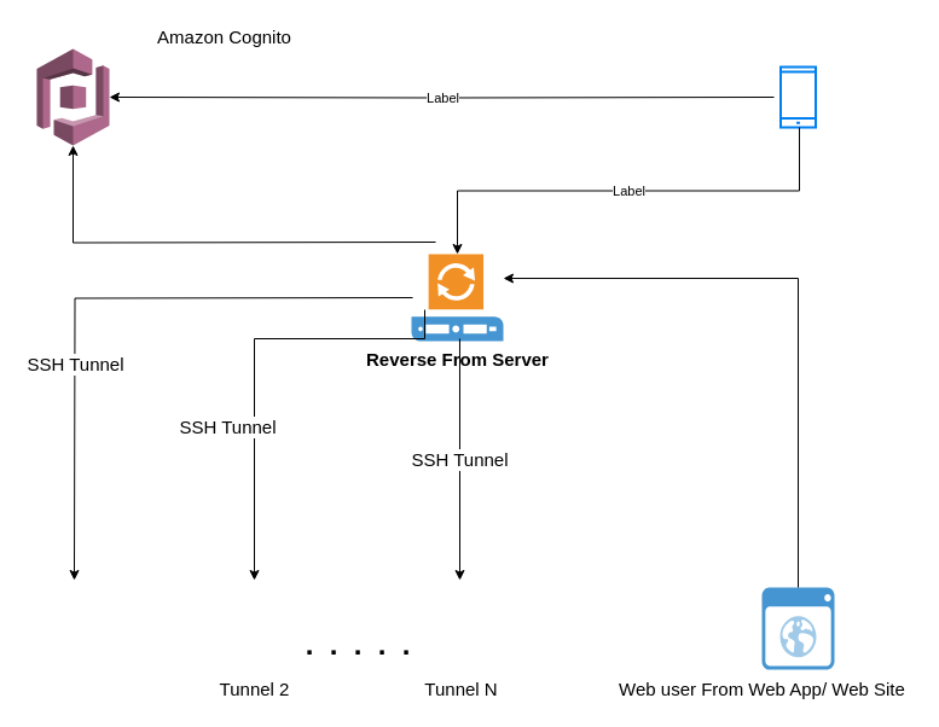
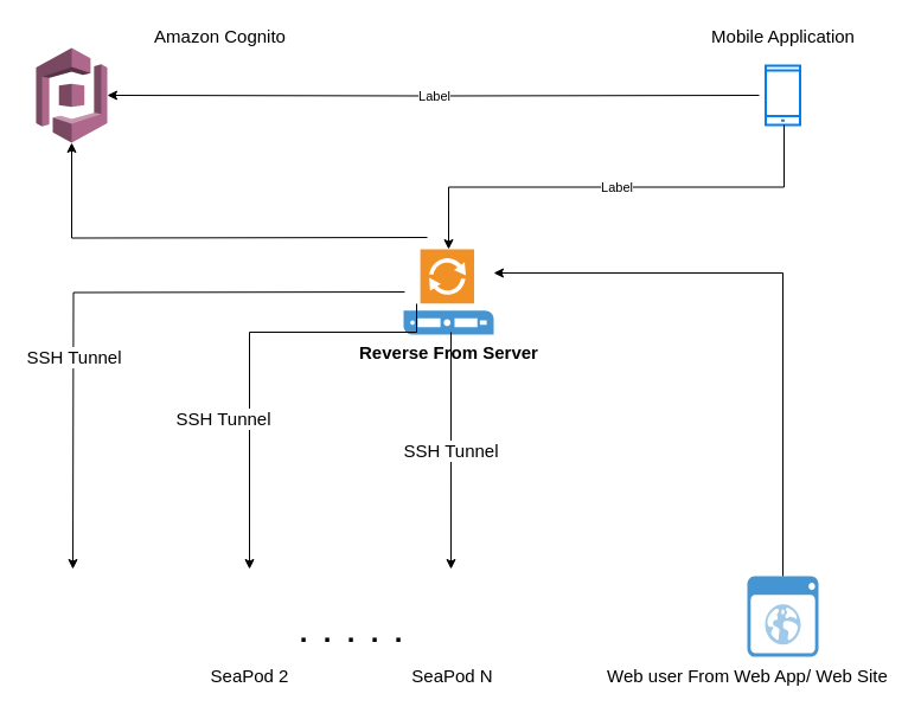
  <mxCell id="0" />
  <mxCell id="1" parent="0" />
  <mxCell id="2" value="" style="shape=image;html=1;verticalAlign=top;verticalLabelPosition=bottom;labelBackgroundColor=#ffffff;imageAspect=0;aspect=fixed;image=https://cdn4.iconfinder.com/data/icons/logos-and-brands/512/272_Raspberry_Pi_logo-128.png" vertex="1" parent="1"><mxGeometry x="20" y="480" width="80" height="80" as="geometry" /></mxCell>
  <mxCell id="3" value="" style="shape=image;html=1;verticalAlign=top;verticalLabelPosition=bottom;labelBackgroundColor=#ffffff;imageAspect=0;aspect=fixed;image=https://cdn4.iconfinder.com/data/icons/logos-and-brands/512/272_Raspberry_Pi_logo-128.png" vertex="1" parent="1"><mxGeometry x="340" y="480" width="80" height="80" as="geometry" /></mxCell>
  <mxCell id="4" value="" style="outlineConnect=0;dashed=0;verticalLabelPosition=bottom;verticalAlign=top;align=center;html=1;shape=mxgraph.aws3.cognito;fillColor=#AD688B;gradientColor=none;" vertex="1" parent="1"><mxGeometry x="30" y="40" width="60" height="80" as="geometry" /></mxCell>
  <mxCell id="5" value="&lt;font style=&quot;font-size: 15px&quot;&gt;&lt;b&gt;Reverse From Server&lt;/b&gt;&lt;/font&gt;" style="shadow=0;dashed=0;html=1;strokeColor=none;fillColor=#4495D1;labelPosition=center;verticalLabelPosition=bottom;verticalAlign=top;align=center;outlineConnect=0;shape=mxgraph.veeam.proxy_server;" vertex="1" parent="1"><mxGeometry x="340" y="210" width="76" height="72" as="geometry" /></mxCell>
  <mxCell id="6" value="" style="shadow=0;dashed=0;html=1;strokeColor=none;fillColor=#4495D1;labelPosition=center;verticalLabelPosition=bottom;verticalAlign=top;align=center;outlineConnect=0;shape=mxgraph.veeam.2d.web_ui;" vertex="1" parent="1"><mxGeometry x="630" y="486" width="60" height="68" as="geometry" /></mxCell>
  <mxCell id="7" value="" style="html=1;verticalLabelPosition=bottom;align=center;labelBackgroundColor=#ffffff;verticalAlign=top;strokeWidth=2;strokeColor=#0080F0;shadow=0;dashed=0;shape=mxgraph.ios7.icons.smartphone;" vertex="1" parent="1"><mxGeometry x="645.5" y="55" width="29" height="50" as="geometry" /></mxCell>
  <mxCell id="8" value="" style="endArrow=classic;html=1;rounded=0;edgeStyle=orthogonalEdgeStyle;exitX=0.534;exitY=1;exitDx=0;exitDy=0;exitPerimeter=0;" edge="1" parent="1" source="7" target="5"><mxGeometry relative="1" as="geometry"><mxPoint x="550" y="290" as="sourcePoint" /><mxPoint x="430" y="370" as="targetPoint" /></mxGeometry></mxCell>
  <mxCell id="9" value="Label" style="edgeLabel;resizable=0;html=1;align=center;verticalAlign=middle;" connectable="0" vertex="1" parent="8"><mxGeometry relative="1" as="geometry" /></mxCell>
  <mxCell id="10" value="" style="endArrow=classic;html=1;rounded=0;edgeStyle=orthogonalEdgeStyle;entryX=0.5;entryY=0;entryDx=0;entryDy=0;" edge="1" parent="1"><mxGeometry relative="1" as="geometry"><mxPoint x="341" y="246" as="sourcePoint" /><mxPoint x="61" y="480" as="targetPoint" /></mxGeometry></mxCell>
  <mxCell id="11" value="&lt;font style=&quot;font-size: 15px&quot;&gt;SSH Tunnel&lt;/font&gt;" style="edgeLabel;resizable=0;html=1;align=center;verticalAlign=middle;" connectable="0" vertex="1" parent="10"><mxGeometry relative="1" as="geometry"><mxPoint x="-23" y="54" as="offset" /></mxGeometry></mxCell>
  <mxCell id="12" value="" style="endArrow=classic;html=1;rounded=0;edgeStyle=orthogonalEdgeStyle;entryX=0.5;entryY=0;entryDx=0;entryDy=0;exitX=0.526;exitY=0.972;exitDx=0;exitDy=0;exitPerimeter=0;" edge="1" parent="1" source="5" target="3"><mxGeometry relative="1" as="geometry"><mxPoint x="350" y="350" as="sourcePoint" /><mxPoint x="450" y="350" as="targetPoint" /></mxGeometry></mxCell>
  <mxCell id="13" value="&lt;font style=&quot;font-size: 15px&quot;&gt;SSH Tunnel&lt;/font&gt;" style="edgeLabel;resizable=0;html=1;align=center;verticalAlign=middle;" connectable="0" vertex="1" parent="12"><mxGeometry relative="1" as="geometry" /></mxCell>
  <mxCell id="14" value="" style="endArrow=classic;html=1;rounded=0;edgeStyle=orthogonalEdgeStyle;entryX=1;entryY=0.5;entryDx=0;entryDy=0;entryPerimeter=0;" edge="1" parent="1" target="4"><mxGeometry relative="1" as="geometry"><mxPoint x="640" y="80" as="sourcePoint" /><mxPoint x="400" y="370" as="targetPoint" /></mxGeometry></mxCell>
  <mxCell id="15" value="Label" style="edgeLabel;resizable=0;html=1;align=center;verticalAlign=middle;" connectable="0" vertex="1" parent="14"><mxGeometry relative="1" as="geometry" /></mxCell>
  <mxCell id="16" value="" style="endArrow=classic;html=1;rounded=0;edgeStyle=orthogonalEdgeStyle;" edge="1" parent="1" target="4"><mxGeometry width="50" height="50" relative="1" as="geometry"><mxPoint x="360" y="200" as="sourcePoint" /><mxPoint x="130" y="130" as="targetPoint" /></mxGeometry></mxCell>
  <mxCell id="17" value="" style="endArrow=classic;html=1;rounded=0;edgeStyle=orthogonalEdgeStyle;" edge="1" parent="1" source="6" target="5"><mxGeometry width="50" height="50" relative="1" as="geometry"><mxPoint x="620" y="270" as="sourcePoint" /><mxPoint x="410" y="230" as="targetPoint" /><Array as="points"><mxPoint x="660" y="230" /></Array></mxGeometry></mxCell>
  <mxCell id="18" value="&lt;font style=&quot;font-size: 15px&quot;&gt;Web user From Web App/ Web Site&lt;/font&gt;" style="text;html=1;align=center;verticalAlign=middle;resizable=0;points=[];autosize=1;strokeColor=none;" vertex="1" parent="1"><mxGeometry x="505" y="560" width="250" height="20" as="geometry" /></mxCell>
- <mxCell id="20" value="&lt;font style=&quot;font-size: 15px&quot;&gt;Tunnel N&lt;/font&gt;" style="text;html=1;align=center;verticalAlign=middle;resizable=0;points=[];autosize=1;strokeColor=none;" vertex="1" parent="1"><mxGeometry x="341" y="560" width="80" height="20" as="geometry" /></mxCell>
+ <mxCell id="19" value="&lt;font style=&quot;font-size: 15px&quot;&gt;Mobile Application&lt;/font&gt;" style="text;html=1;align=center;verticalAlign=middle;resizable=0;points=[];autosize=1;strokeColor=none;" vertex="1" parent="1"><mxGeometry x="590" y="20" width="140" height="20" as="geometry" /></mxCell>
+ <mxCell id="20" value="&lt;font style=&quot;font-size: 15px&quot;&gt;SeaPod N&lt;/font&gt;" style="text;html=1;align=center;verticalAlign=middle;resizable=0;points=[];autosize=1;strokeColor=none;" vertex="1" parent="1"><mxGeometry x="341" y="560" width="80" height="20" as="geometry" /></mxCell>
  <mxCell id="21" value="" style="shape=image;html=1;verticalAlign=top;verticalLabelPosition=bottom;labelBackgroundColor=#ffffff;imageAspect=0;aspect=fixed;image=https://cdn4.iconfinder.com/data/icons/logos-and-brands/512/272_Raspberry_Pi_logo-128.png" vertex="1" parent="1"><mxGeometry x="170" y="480" width="79" height="80" as="geometry" /></mxCell>
- <mxCell id="22" value="&lt;font style=&quot;font-size: 15px&quot;&gt;Tunnel 2&lt;/font&gt;" style="text;html=1;align=center;verticalAlign=middle;resizable=0;points=[];autosize=1;strokeColor=none;" vertex="1" parent="1"><mxGeometry x="170" y="560" width="80" height="20" as="geometry" /></mxCell>
+ <mxCell id="22" value="&lt;font style=&quot;font-size: 15px&quot;&gt;SeaPod 2&lt;/font&gt;" style="text;html=1;align=center;verticalAlign=middle;resizable=0;points=[];autosize=1;strokeColor=none;" vertex="1" parent="1"><mxGeometry x="170" y="560" width="80" height="20" as="geometry" /></mxCell>
  <mxCell id="23" value="&lt;b&gt;&lt;font style=&quot;font-size: 24px&quot;&gt;.&amp;nbsp; .&amp;nbsp; .&amp;nbsp; .&amp;nbsp; .&amp;nbsp;&lt;/font&gt;&lt;/b&gt;" style="text;html=1;align=center;verticalAlign=middle;resizable=0;points=[];autosize=1;strokeColor=none;" vertex="1" parent="1"><mxGeometry x="244" y="524" width="110" height="20" as="geometry" /></mxCell>
  <mxCell id="24" value="" style="endArrow=classic;html=1;rounded=0;edgeStyle=orthogonalEdgeStyle;" edge="1" parent="1" target="21"><mxGeometry relative="1" as="geometry"><mxPoint x="351" y="256" as="sourcePoint" /><mxPoint x="71" y="490" as="targetPoint" /><Array as="points"><mxPoint x="351" y="280" /><mxPoint x="210" y="280" /></Array></mxGeometry></mxCell>
  <mxCell id="25" value="&lt;font style=&quot;font-size: 15px&quot;&gt;SSH Tunnel&lt;/font&gt;" style="edgeLabel;resizable=0;html=1;align=center;verticalAlign=middle;" connectable="0" vertex="1" parent="24"><mxGeometry relative="1" as="geometry"><mxPoint x="-23" y="54" as="offset" /></mxGeometry></mxCell>
  <mxCell id="26" value="&lt;font style=&quot;font-size: 15px&quot;&gt;Amazon Cognito&lt;/font&gt;" style="text;html=1;align=center;verticalAlign=middle;resizable=0;points=[];autosize=1;strokeColor=none;" vertex="1" parent="1"><mxGeometry x="120" y="20" width="130" height="20" as="geometry" /></mxCell>
